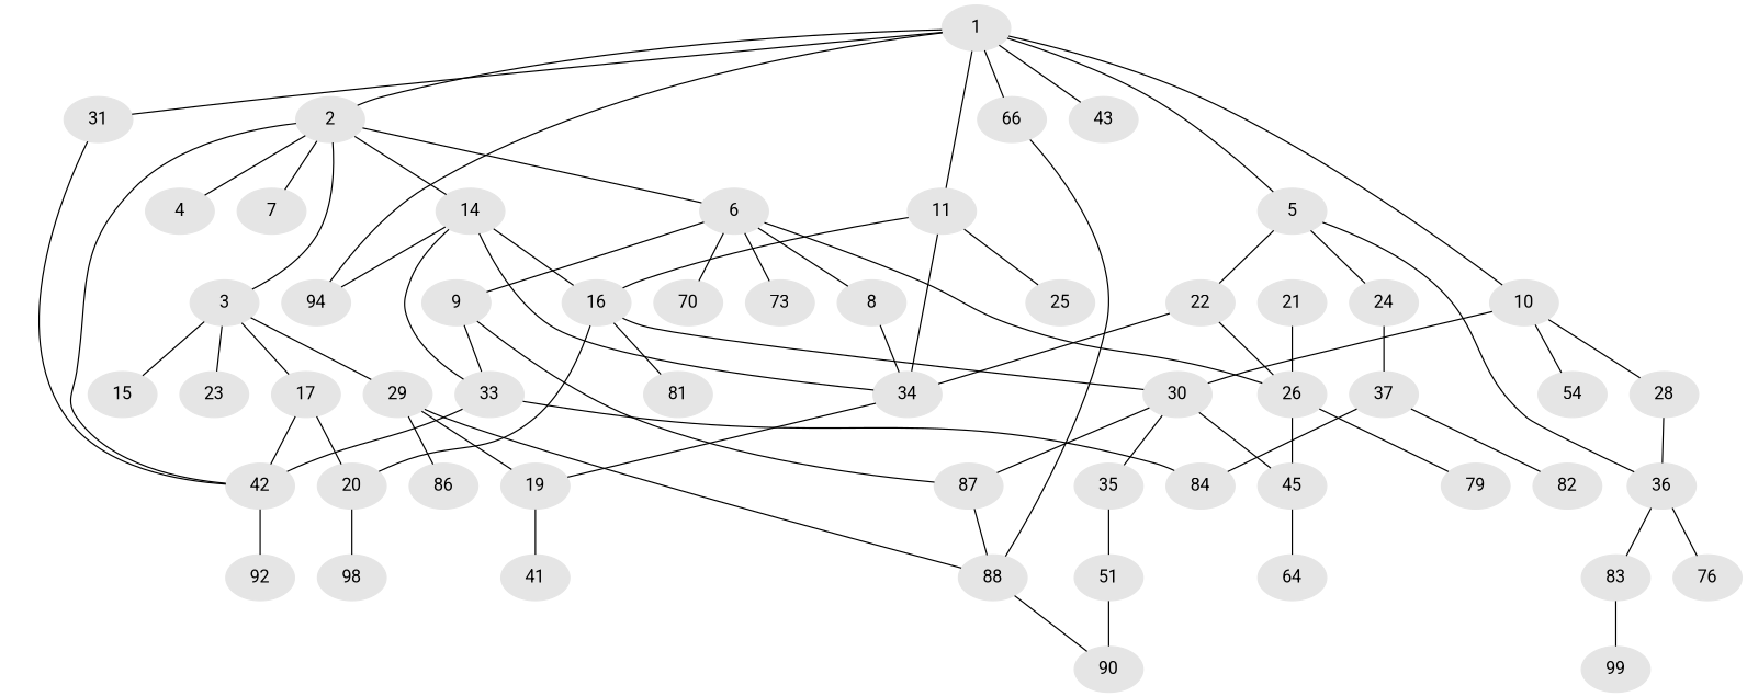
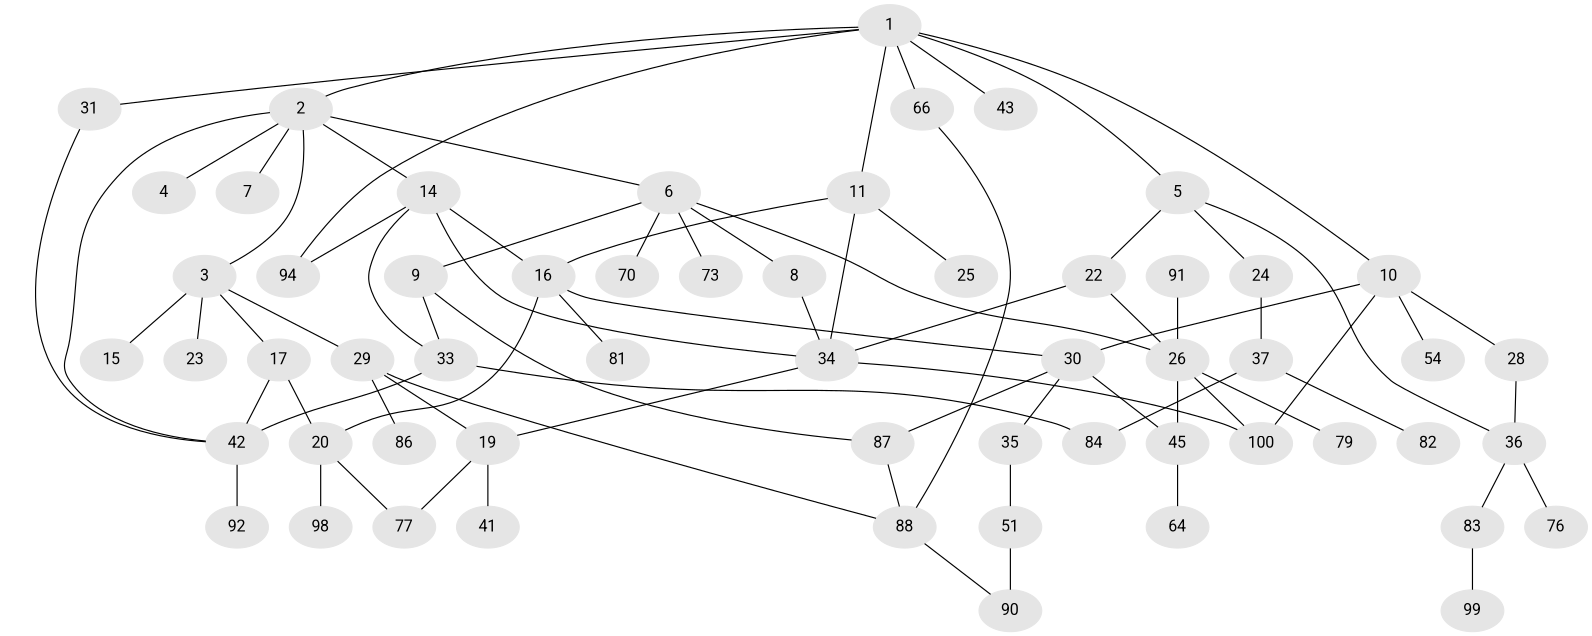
  graph {
    fontname=Roboto
    node [color=gray90 fontname=Roboto style=filled]
    edge [fontname=Roboto]
    1
    2
    5
    10 [super="+27"]
    11 [super="+13+106"]
    31
    43 [super="+67"]
    66
    94 [super="+96"]
    3 [super="+12"]
    4 [super="+62"]
    6
    7 [super="+40"]
    14 [super="+53+19"]
    42 [super="+69+95"]
    15 [super="+117"]
    17 [super="+18"]
    23
    29 [super="+74"]
    22 [super="+49"]
    24 [super="+44"]
    36 [super="+71"]
    28 [super="+68"]
    30 [super="+32"]
    n25 [label=54]
+   100
    34 [super="+101+78+56+58"]
    16 [super="+75"]
    25
    88 [super="+102+113"]
    26 [super="+61+54+38"]
    8 [super="+46+104"]
    9 [super="+48"]
    70
    73
    33 [super="+47"]
    92 [super="+107"]
    20 [super="+57"]
    n39 [label=19]
    86
-   21
+   21 [label=91]
    37 [super="+52"]
    45 [super="+97"]
    79
    76
    83 [super="+116"]
    87
    84
    35
    81
+   77 [super="+110"]
    98
    82
    64
    41 [super="+72"]
    90
    51 [super="+65+108+111+85"]
    99
    1 -- 2
    1 -- 5
    1 -- 10
    1 -- 11
    1 -- 31
    1 -- 43
    1 -- 66
    1 -- 94
    2 -- 3
    2 -- 4
    2 -- 6
    2 -- 7
    2 -- 14 [weight=2]
    2 -- 42
    5 -- 22
    5 -- 24
    5 -- 36
    10 -- 28 [weight=2]
    10 -- 30 [weight=2]
    10 -- n25
+   10 -- 100
    11 -- 34
    11 -- 16
    11 -- 25
    31 -- 42
    66 -- 88
    3 -- 15
    3 -- 17
    3 -- 23
    3 -- 29
    6 -- 26
    6 -- 8
    6 -- 9
    6 -- 70
    6 -- 73
    14 -- 94
    14 -- 34
    14 -- 16
    14 -- 33
    42 -- 92
    17 -- 42
    17 -- 20
    29 -- 88
    29 -- n39
    29 -- 86
    22 -- 34
    22 -- 26
    24 -- 37
    36 -- 76
    36 -- 83
    28 -- 36
    30 -- 45
    30 -- 87
    30 -- 35
+   34 -- 100
    34 -- n39
    16 -- 30
    16 -- 20
    16 -- 81
    88 -- 90
+   26 -- 100
    26 -- 45
    26 -- 79
    8 -- 34
    9 -- 33 [weight=2]
    9 -- 87
    33 -- 42 [weight=2]
    33 -- 84
+   20 -- 77
    20 -- 98
+   n39 -- 77
    n39 -- 41
    21 -- 26
    37 -- 84
    37 -- 82
    45 -- 64
    83 -- 99
    87 -- 88
    35 -- 51 [weight=2]
    51 -- 90 [weight=2]
  }
